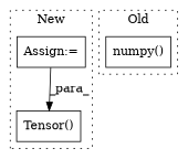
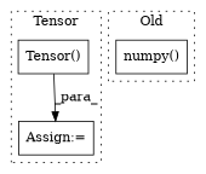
  digraph {
    node [a=75 shape=box]
    n1 [l="13,1" label="Tensor()" s="4500,4518"]
    n2 [a=68 l=3 label="Assign:=" s=4533]
    n3 [l=54 label="numpy()" s=4362]
    subgraph cluster_1 {
-     label=New
+     label=Tensor
      style=dotted
      n1
      n2
    }
    subgraph cluster_2 {
      label=Old
      style=dotted
      n3
    }
-   n2 -> n1 [label=_para_]
+   n1 -> n2 [label=_para_]
  }
